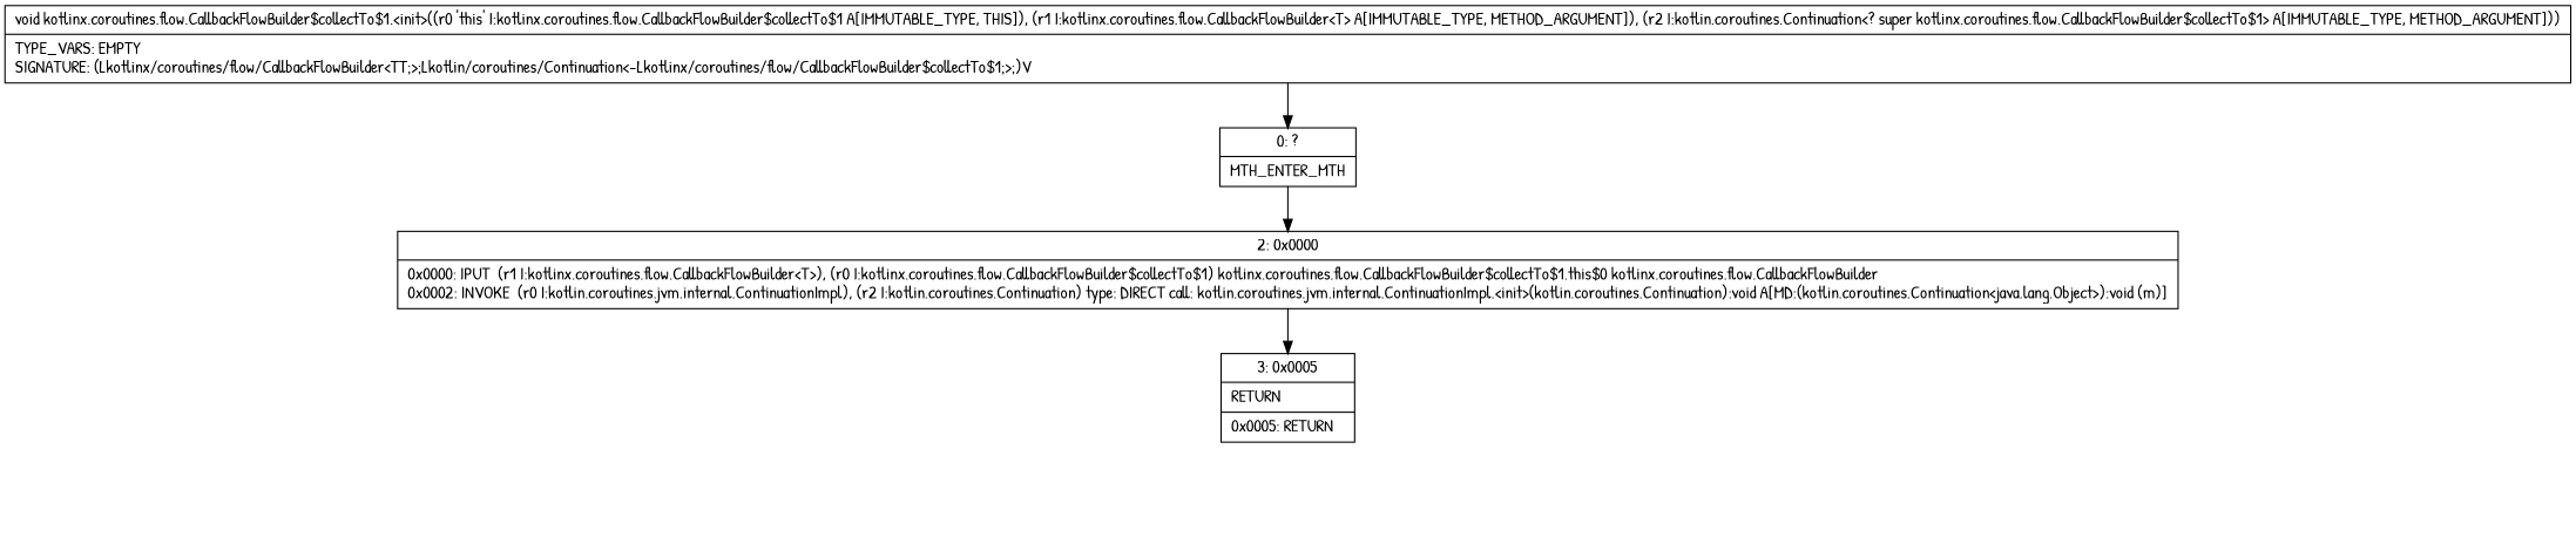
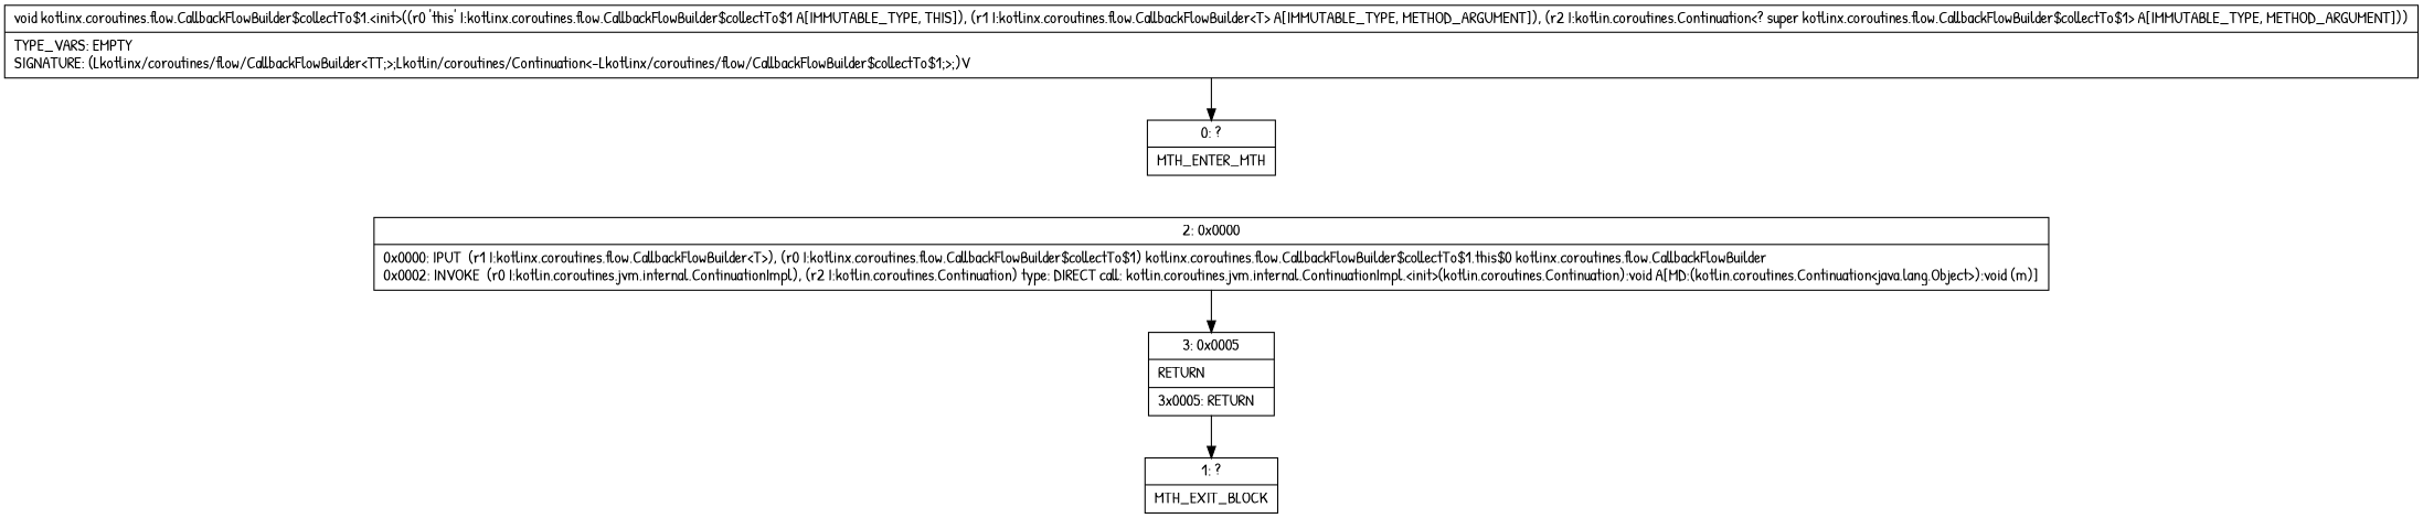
  digraph {
    fontname="Patrick Hand"
    node [fontname="Patrick Hand" shape=record]
    edge [fontname="Patrick Hand"]
    n1 [label="{0\:\ ?|MTH_ENTER_MTH\l}"]
    n2 [label="{2\:\ 0x0000|0x0000: IPUT  (r1 I:kotlinx.coroutines.flow.CallbackFlowBuilder\<T\>), (r0 I:kotlinx.coroutines.flow.CallbackFlowBuilder$collectTo$1) kotlinx.coroutines.flow.CallbackFlowBuilder$collectTo$1.this$0 kotlinx.coroutines.flow.CallbackFlowBuilder \l0x0002: INVOKE  (r0 I:kotlin.coroutines.jvm.internal.ContinuationImpl), (r2 I:kotlin.coroutines.Continuation) type: DIRECT call: kotlin.coroutines.jvm.internal.ContinuationImpl.\<init\>(kotlin.coroutines.Continuation):void A[MD:(kotlin.coroutines.Continuation\<java.lang.Object\>):void (m)]\l}"]
-   n3 [label="{3\:\ 0x0005|RETURN\l|0x0005: RETURN   \l}"]
+   n3 [label="{3\:\ 0x0005|RETURN\l|3x0005: RETURN   \l}"]
+   n4 [label="{1\:\ ?|MTH_EXIT_BLOCK\l}"]
    n5 [label="{void kotlinx.coroutines.flow.CallbackFlowBuilder$collectTo$1.\<init\>((r0 'this' I:kotlinx.coroutines.flow.CallbackFlowBuilder$collectTo$1 A[IMMUTABLE_TYPE, THIS]), (r1 I:kotlinx.coroutines.flow.CallbackFlowBuilder\<T\> A[IMMUTABLE_TYPE, METHOD_ARGUMENT]), (r2 I:kotlin.coroutines.Continuation\<? super kotlinx.coroutines.flow.CallbackFlowBuilder$collectTo$1\> A[IMMUTABLE_TYPE, METHOD_ARGUMENT]))  | TYPE_VARS: EMPTY\lSIGNATURE: (Lkotlinx\/coroutines\/flow\/CallbackFlowBuilder\<TT;\>;Lkotlin\/coroutines\/Continuation\<\-Lkotlinx\/coroutines\/flow\/CallbackFlowBuilder$collectTo$1;\>;)V\l}"]
-   n1 -> n2
    n2 -> n3
+   n3 -> n4
    n5 -> n1
  }
